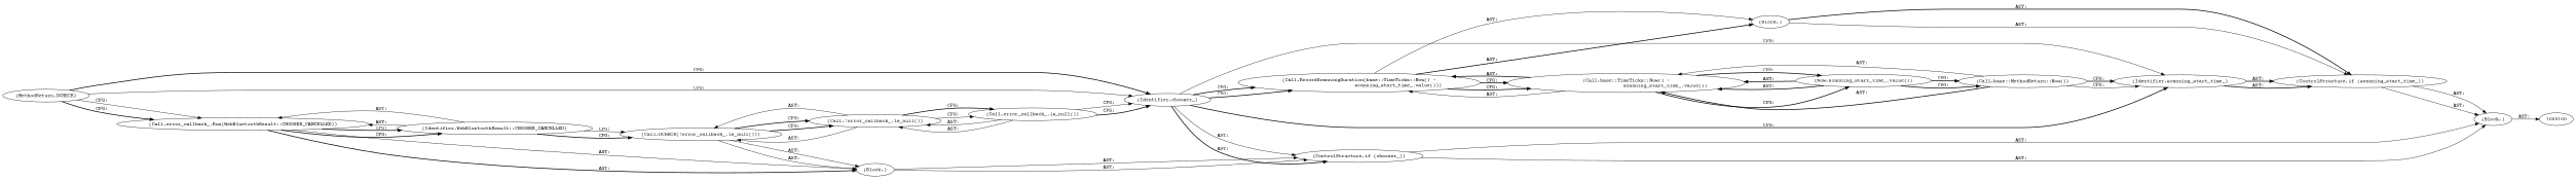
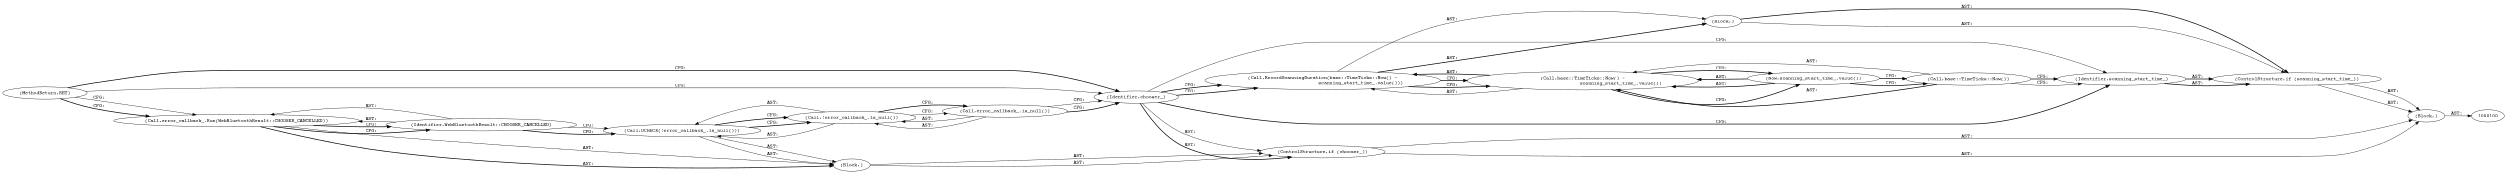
  digraph {
    fontname="Courier Prime"
    rankdir=LR
    node [fontname="Courier Prime"]
    edge [fontname="Courier Prime" style=bold]
-   n1 [label="(MethodReturn,DCHECK)"]
+   n1 [label="(MethodReturn,RET)"]
    n2 [label="(Identifier,chooser_)"]
    n3 [label="(Call,error_callback_.Run(WebBluetoothResult::CHOOSER_CANCELLED))"]
    n4 [label="(Identifier,scanning_start_time_)"]
    n5 [label="(Call,RecordScanningDuration(base::TimeTicks::Now() -\n                           scanning_start_time_.value()))"]
    n6 [label="(ControlStructure,if (chooser_))"]
    n7 [label="(Block,)"]
    n8 [label="(Identifier,WebBluetoothResult::CHOOSER_CANCELLED)"]
    n9 [label="(Block,)"]
    1000100
    n11 [label="(ControlStructure,if (scanning_start_time_))"]
    n12 [label="(Block,)"]
    n13 [label="(Call,base::TimeTicks::Now() -\n                           scanning_start_time_.value())"]
    n14 [label="(Now,scanning_start_time_.value())"]
-   n15 [label="(Call,base::MethodReturn::Now())"]
+   n15 [label="(Call,base::TimeTicks::Now())"]
    n16 [label="(Call,!error_callback_.is_null())"]
    n17 [label="(Call,error_callback_.is_null())"]
    n18 [label="(Call,DCHECK(!error_callback_.is_null()))"]
    n1 -> n2 [label="CFG: "]
    n1 -> n2 [label="CFG: " style=solid]
    n1 -> n3 [label="CFG: " style=solid]
    n1 -> n3 [label="CFG: "]
    n2 -> n4 [label="CFG: " style=solid]
    n2 -> n4 [label="CFG: "]
    n2 -> n5 [label="CFG: "]
    n2 -> n5 [label="CFG: "]
    n2 -> n6 [label="AST: "]
    n2 -> n6 [label="AST: " style=solid]
    n3 -> n7 [label="AST: " style=solid]
    n3 -> n7 [label="AST: "]
    n3 -> n8 [label="CFG: "]
    n3 -> n8 [label="CFG: "]
    n4 -> n11 [label="AST: "]
    n4 -> n11 [label="AST: "]
    n5 -> n12 [label="AST: " style=solid]
    n5 -> n12 [label="AST: "]
    n5 -> n13 [label="CFG: "]
    n5 -> n13 [label="CFG: "]
    n6 -> n9 [label="AST: " style=solid]
    n6 -> n9 [label="AST: " style=solid]
    n7 -> n6 [label="AST: " style=solid]
    n7 -> n6 [label="AST: " style=solid]
    n8 -> n3 [label="AST: " style=solid]
    n8 -> n3 [label="AST: " style=solid]
    n8 -> n18 [label="CFG: " style=solid]
    n8 -> n18 [label="CFG: "]
    n9 -> 1000100 [label="AST: " style=solid]
    n11 -> n9 [label="AST: " style=solid]
    n11 -> n9 [label="AST: " style=solid]
    n12 -> n11 [label="AST: " style=solid]
    n12 -> n11 [label="AST: "]
    n13 -> n5 [label="AST: " style=solid]
    n13 -> n5 [label="AST: "]
    n13 -> n14 [label="CFG: "]
    n13 -> n14 [label="CFG: "]
    n14 -> n13 [label="AST: "]
    n14 -> n13 [label="AST: "]
    n14 -> n15 [label="CFG: "]
    n14 -> n15 [label="CFG: "]
    n15 -> n4 [label="CFG: " style=solid]
    n15 -> n4 [label="CFG: "]
    n15 -> n13 [label="AST: "]
    n15 -> n13 [label="AST: " style=solid]
    n16 -> n17 [label="CFG: "]
    n16 -> n17 [label="CFG: " style=solid]
    n16 -> n18 [label="AST: " style=solid]
    n16 -> n18 [label="AST: " style=solid]
    n17 -> n2 [label="CFG: " style=solid]
    n17 -> n2 [label="CFG: "]
    n17 -> n16 [label="AST: " style=solid]
    n17 -> n16 [label="AST: " style=solid]
    n18 -> n7 [label="AST: " style=solid]
    n18 -> n7 [label="AST: " style=solid]
    n18 -> n16 [label="CFG: "]
    n18 -> n16 [label="CFG: "]
  }
